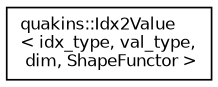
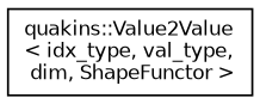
  digraph {
    rankdir=LR
-   n1 [color=black fillcolor=white fontname=Helvetica fontsize=10 height=0.2 label="quakins::Idx2Value\l\< idx_type, val_type,\l dim, ShapeFunctor \>" shape=record style=filled width=0.4]
+   n1 [color=black fillcolor=white fontname=Helvetica fontsize=10 height=0.2 label="quakins::Value2Value\l\< idx_type, val_type,\l dim, ShapeFunctor \>" shape=record style=filled width=0.4]
  }
